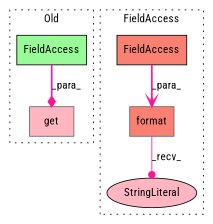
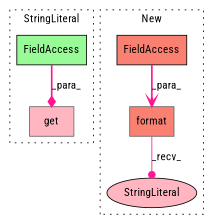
  digraph {
    fontname="Roboto Condensed"
    node [a=32 color=black fillcolor=lightpink fontname="Roboto Condensed" shape=box style=filled]
    edge [color=deeppink fontname="Roboto Condensed" style=bold]
    n1 [color=gray40 l="4,1" label=get s="1937,1952"]
    n2 [a=22 fillcolor=palegreen l=4 label=FieldAccess s=1941]
    n3 [color=gray40 fillcolor=salmon l="7,1" label=format s="2143,2170"]
    n4 [a=45 l=93 label=StringLiteral s=2049 shape=ellipse]
    n5 [a=22 fillcolor=salmon l=6 label=FieldAccess s=2164]
    subgraph cluster_1 {
-     label=Old
+     label=StringLiteral
      style=dotted
      n1
      n2
    }
    subgraph cluster_2 {
-     label=FieldAccess
+     label=New
      style=dotted
      n3
      n4
      n5
    }
    n2 -> n1 [arrowhead=diamond label=_para_]
    n3 -> n4 [arrowhead=dot label=_recv_ style=solid]
    n5 -> n3 [arrowhead=vee label=_para_]
  }
